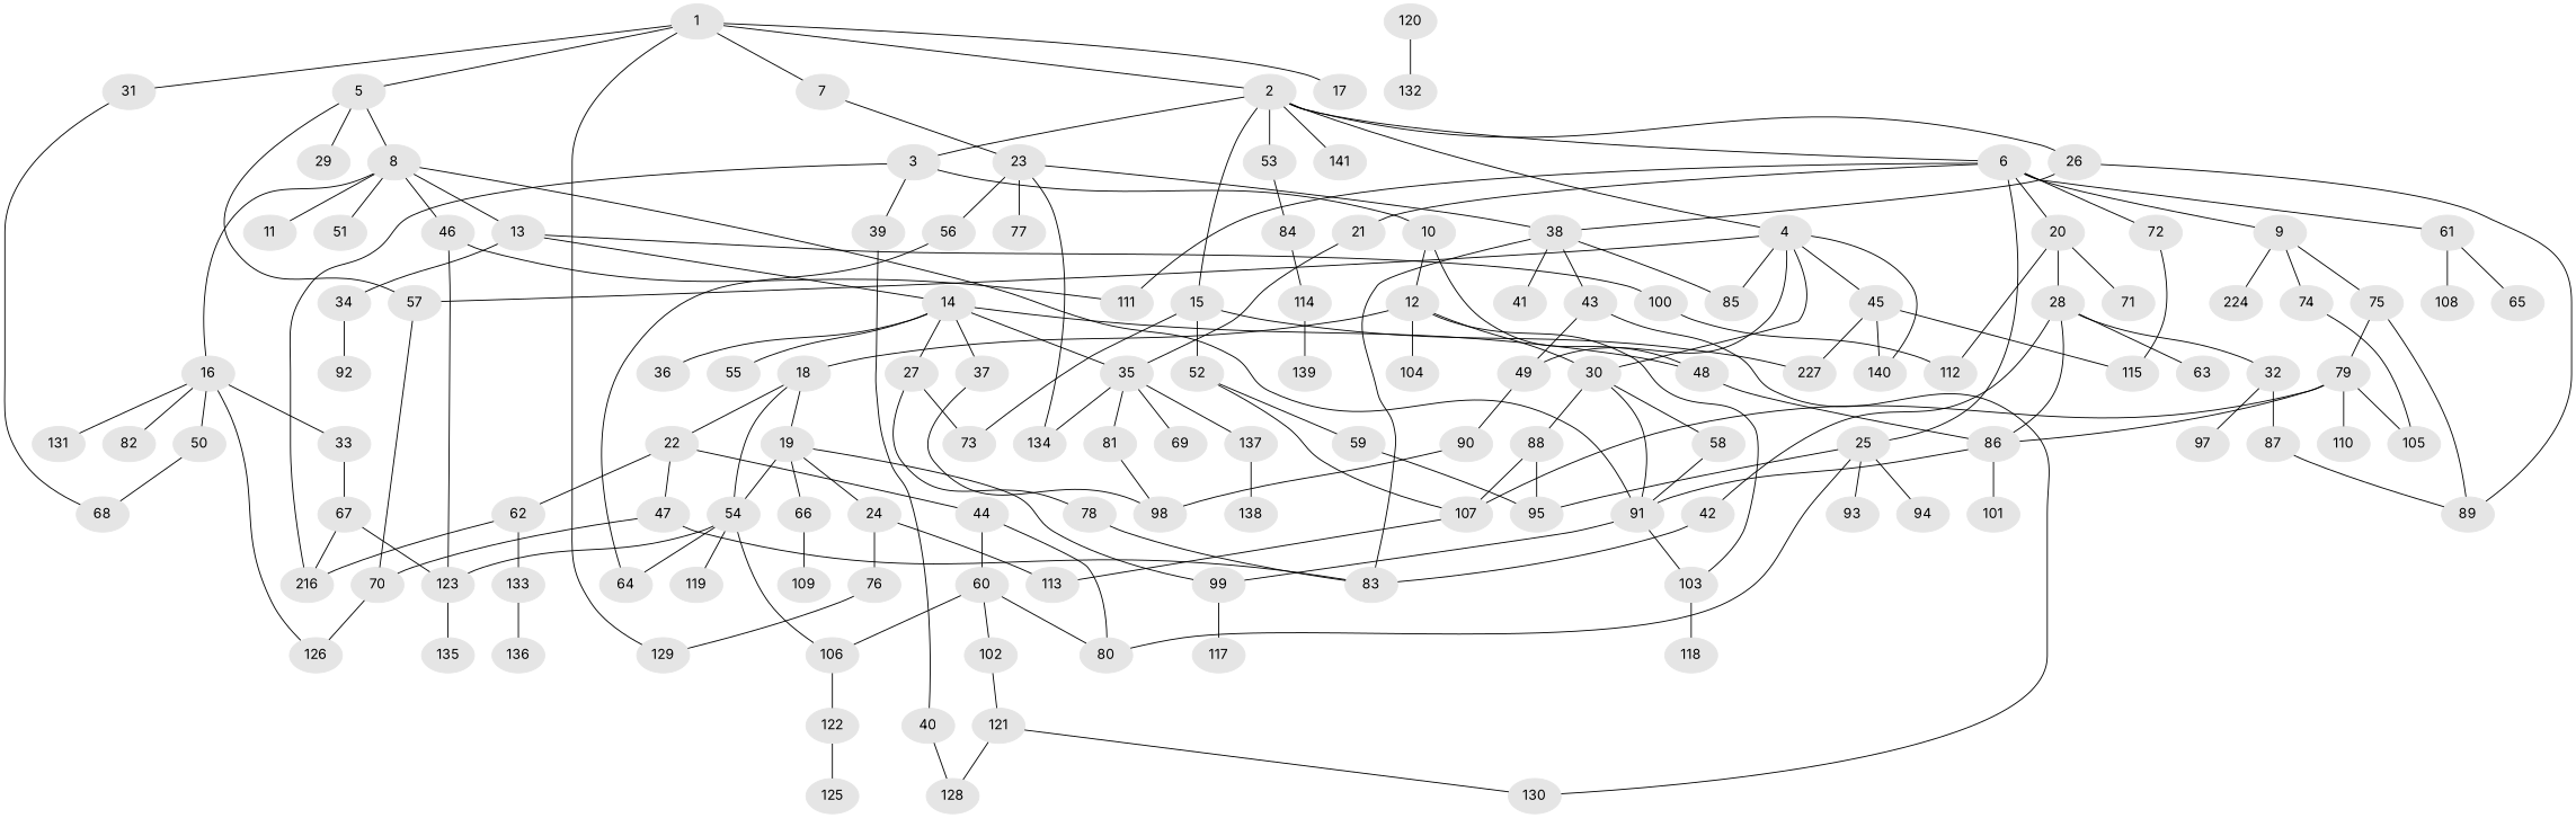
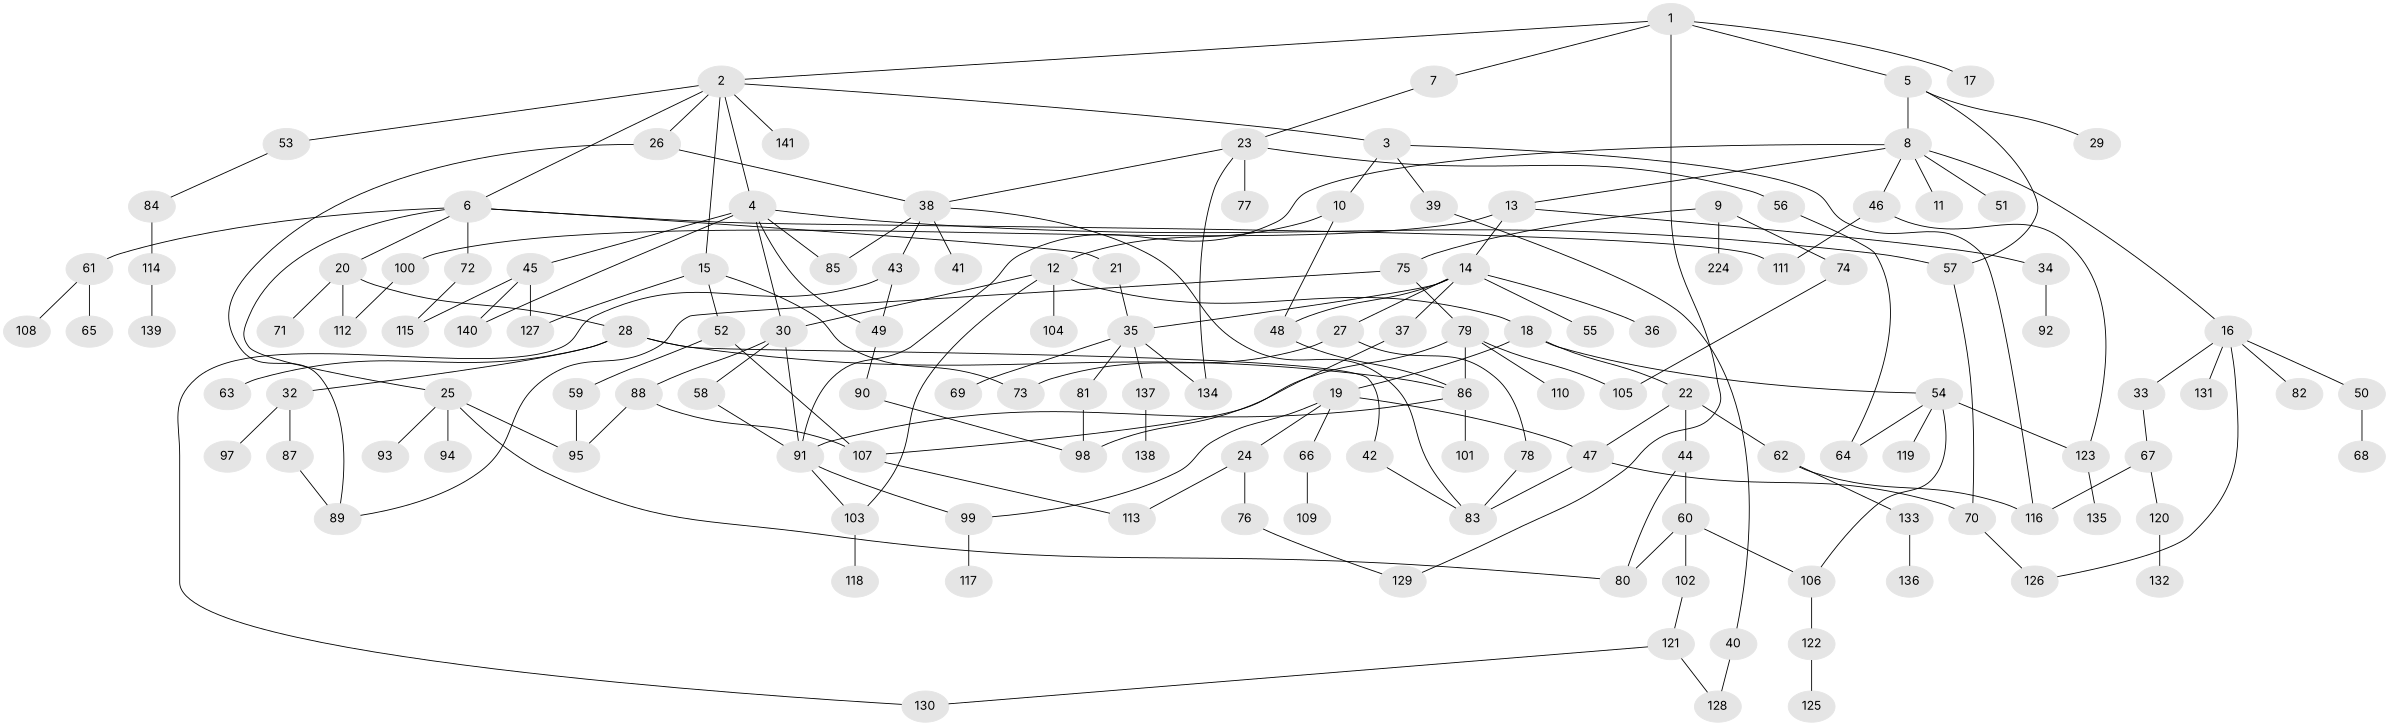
  graph {
    fontname=Inter
    node [color=gray90 fontname=Inter style=filled]
    edge [fontname=Inter]
    1
    2
    5
    7
    17
-   31
    129
    3
    4
    6
    15
    26
    53
    141
    57
    8
    29
    23
    68
    10
    39
-   116 [label=216]
+   116
    30
    45
    49
    85
    140
    9
    20
    21
    25
    61
    72
    111
    52
    73
-   127 [label=227]
+   127
    38
    89
    84
    12
    48
    40
    91
    58
    88
    115
    90
    70
    87
    11
    13
    16
    46
    51
    74
    75
    n58 [label=224]
    28
    71
    112
    35
    80
    93
    94
    95
    65
    108
    56
    77
    134
    14
    34
    100
    33
    50
    82
    126
    131
    123
    103
    99
    105
    79
    18
    104
    86
    19
    22
    54
    118
    27
    36
    37
    55
    92
    78
    69
    81
    137
    98
    107
    59
    67
    24
    47
    66
    44
    62
    64
    106
    119
    76
    113
    83
    109
    117
    32
    42
    63
    60
    133
    41
    43
    97
    101
    120
    138
    130
    128
    102
    135
    114
    122
    121
    136
    132
    110
    139
    125
    1 -- 2
    1 -- 5
    1 -- 7
    1 -- 17
-   1 -- 31
    1 -- 129
    2 -- 3
    2 -- 4
    2 -- 6
    2 -- 15
    2 -- 26
    2 -- 53
    2 -- 141
    5 -- 57
    5 -- 8
    5 -- 29
    7 -- 23
-   31 -- 68
    3 -- 10
    3 -- 39
    3 -- 116
    4 -- 57
    4 -- 30
    4 -- 45
    4 -- 49
    4 -- 85
    4 -- 140
-   6 -- 9
    6 -- 20
    6 -- 21
    6 -- 25
    6 -- 61
    6 -- 72
    6 -- 111
    15 -- 52
    15 -- 73
    15 -- 127
    26 -- 38
    26 -- 89
    53 -- 84
    57 -- 70
    8 -- 91
    8 -- 11
    8 -- 13
    8 -- 16
    8 -- 46
    8 -- 51
    23 -- 38
    23 -- 56
    23 -- 77
    23 -- 134
    10 -- 12
    10 -- 48
    39 -- 40
    30 -- 91
    30 -- 58
    30 -- 88
    45 -- 140
    45 -- 127
    45 -- 115
    49 -- 90
    9 -- 74
    9 -- 75
    9 -- n58
    20 -- 28
    20 -- 71
    20 -- 112
    21 -- 35
    25 -- 80
    25 -- 93
    25 -- 94
    25 -- 95
    61 -- 65
    61 -- 108
    72 -- 115
    52 -- 107
    52 -- 59
    38 -- 85
    38 -- 83
    38 -- 41
    38 -- 43
    84 -- 114
    12 -- 30
    12 -- 103
    12 -- 18
    12 -- 104
    48 -- 86
    40 -- 128
    91 -- 103
    91 -- 99
    58 -- 91
    88 -- 95
    88 -- 107
    90 -- 98
    70 -- 126
    87 -- 89
    13 -- 14
    13 -- 34
    13 -- 100
    16 -- 33
    16 -- 50
    16 -- 82
    16 -- 126
    16 -- 131
    46 -- 111
    46 -- 123
    74 -- 105
    75 -- 89
    75 -- 79
    28 -- 86
    28 -- 32
    28 -- 42
    28 -- 63
    35 -- 134
    35 -- 69
    35 -- 81
    35 -- 137
    56 -- 64
    14 -- 48
    14 -- 35
    14 -- 27
    14 -- 36
    14 -- 37
    14 -- 55
    34 -- 92
    100 -- 112
    33 -- 67
    50 -- 68
    123 -- 135
    103 -- 118
    99 -- 117
    79 -- 105
    79 -- 86
    79 -- 107
    79 -- 110
    18 -- 19
    18 -- 22
    18 -- 54
    86 -- 91
    86 -- 101
    19 -- 99
    19 -- 24
-   19 -- 54
+   19 -- 47
    19 -- 66
    22 -- 47
    22 -- 44
    22 -- 62
    54 -- 123
    54 -- 64
    54 -- 106
    54 -- 119
    27 -- 73
    27 -- 78
    37 -- 98
    78 -- 83
    81 -- 98
    137 -- 138
    107 -- 113
    59 -- 95
    67 -- 116
-   67 -- 123
+   67 -- 120
    24 -- 76
    24 -- 113
    47 -- 70
    47 -- 83
    66 -- 109
    44 -- 80
    44 -- 60
    62 -- 116
    62 -- 133
    106 -- 122
    76 -- 129
    32 -- 87
    32 -- 97
    42 -- 83
    60 -- 80
    60 -- 106
    60 -- 102
    133 -- 136
    43 -- 49
    43 -- 130
    120 -- 132
    102 -- 121
    114 -- 139
    122 -- 125
    121 -- 130
    121 -- 128
  }
